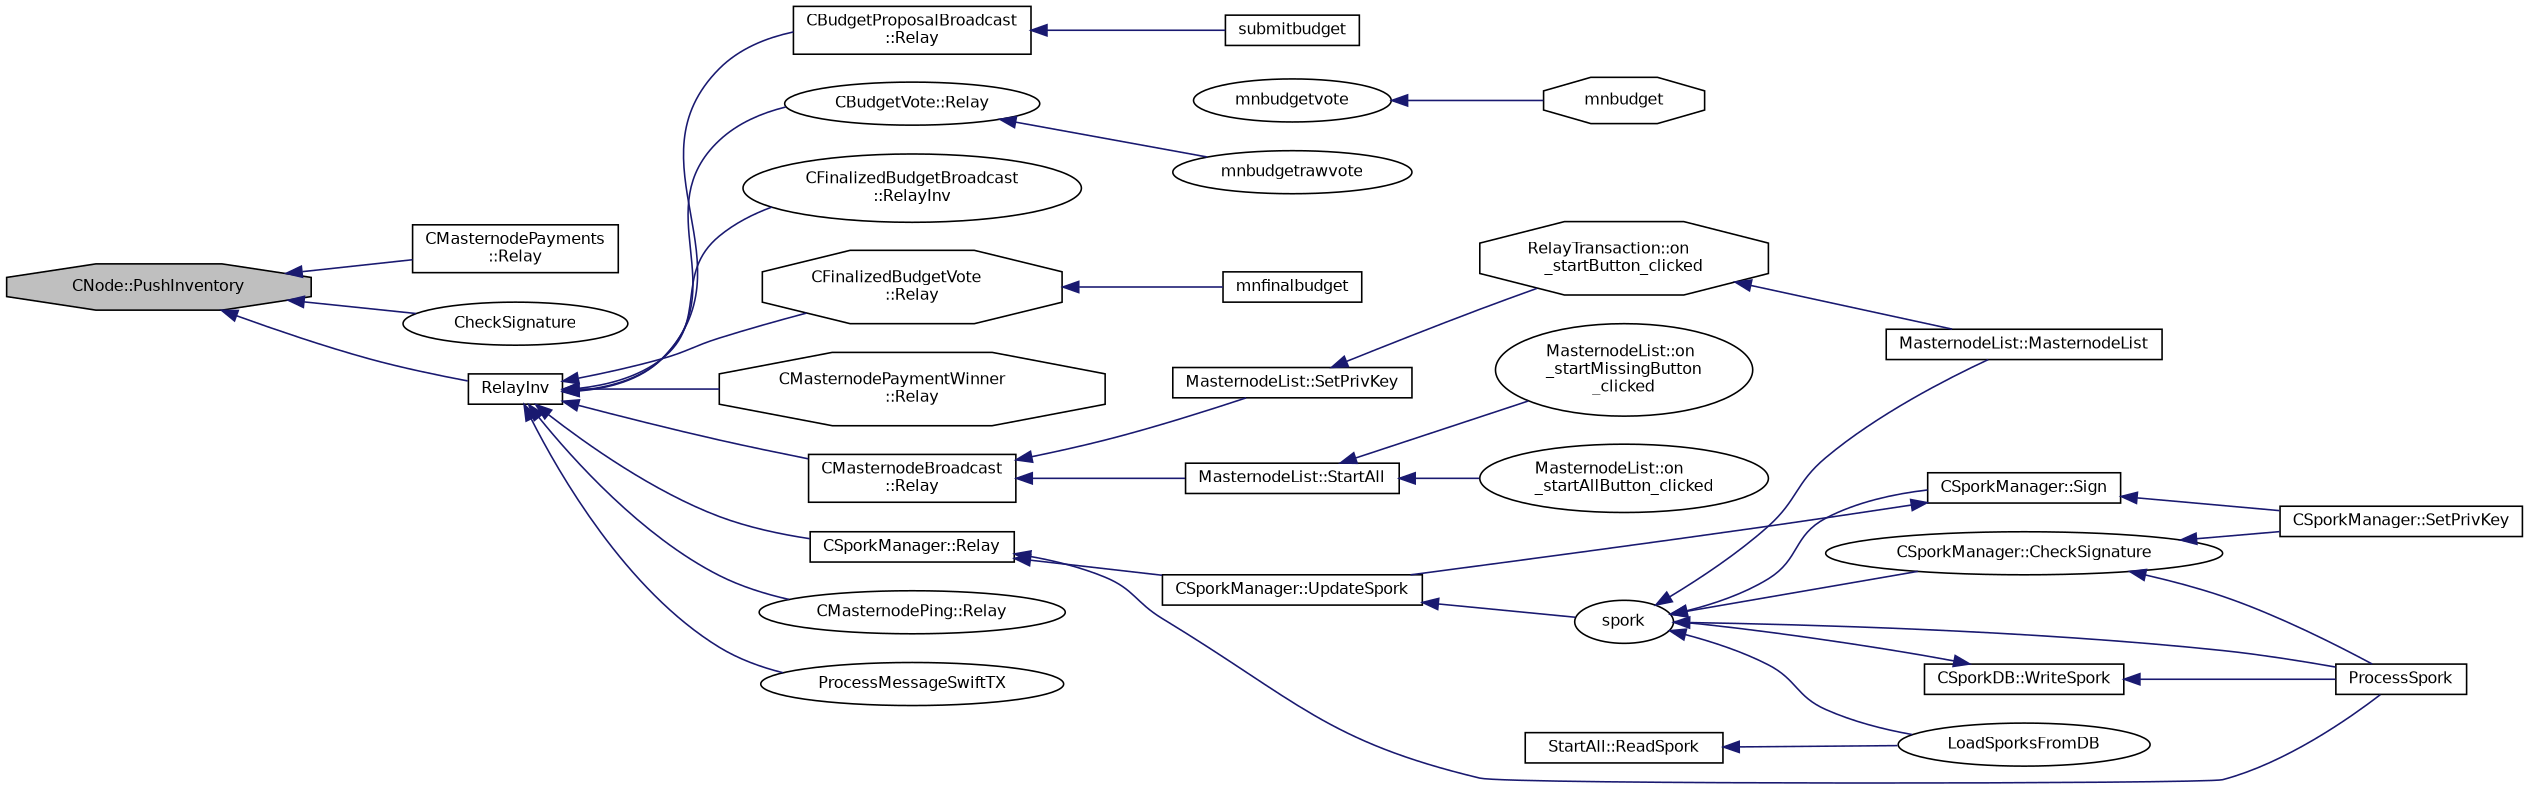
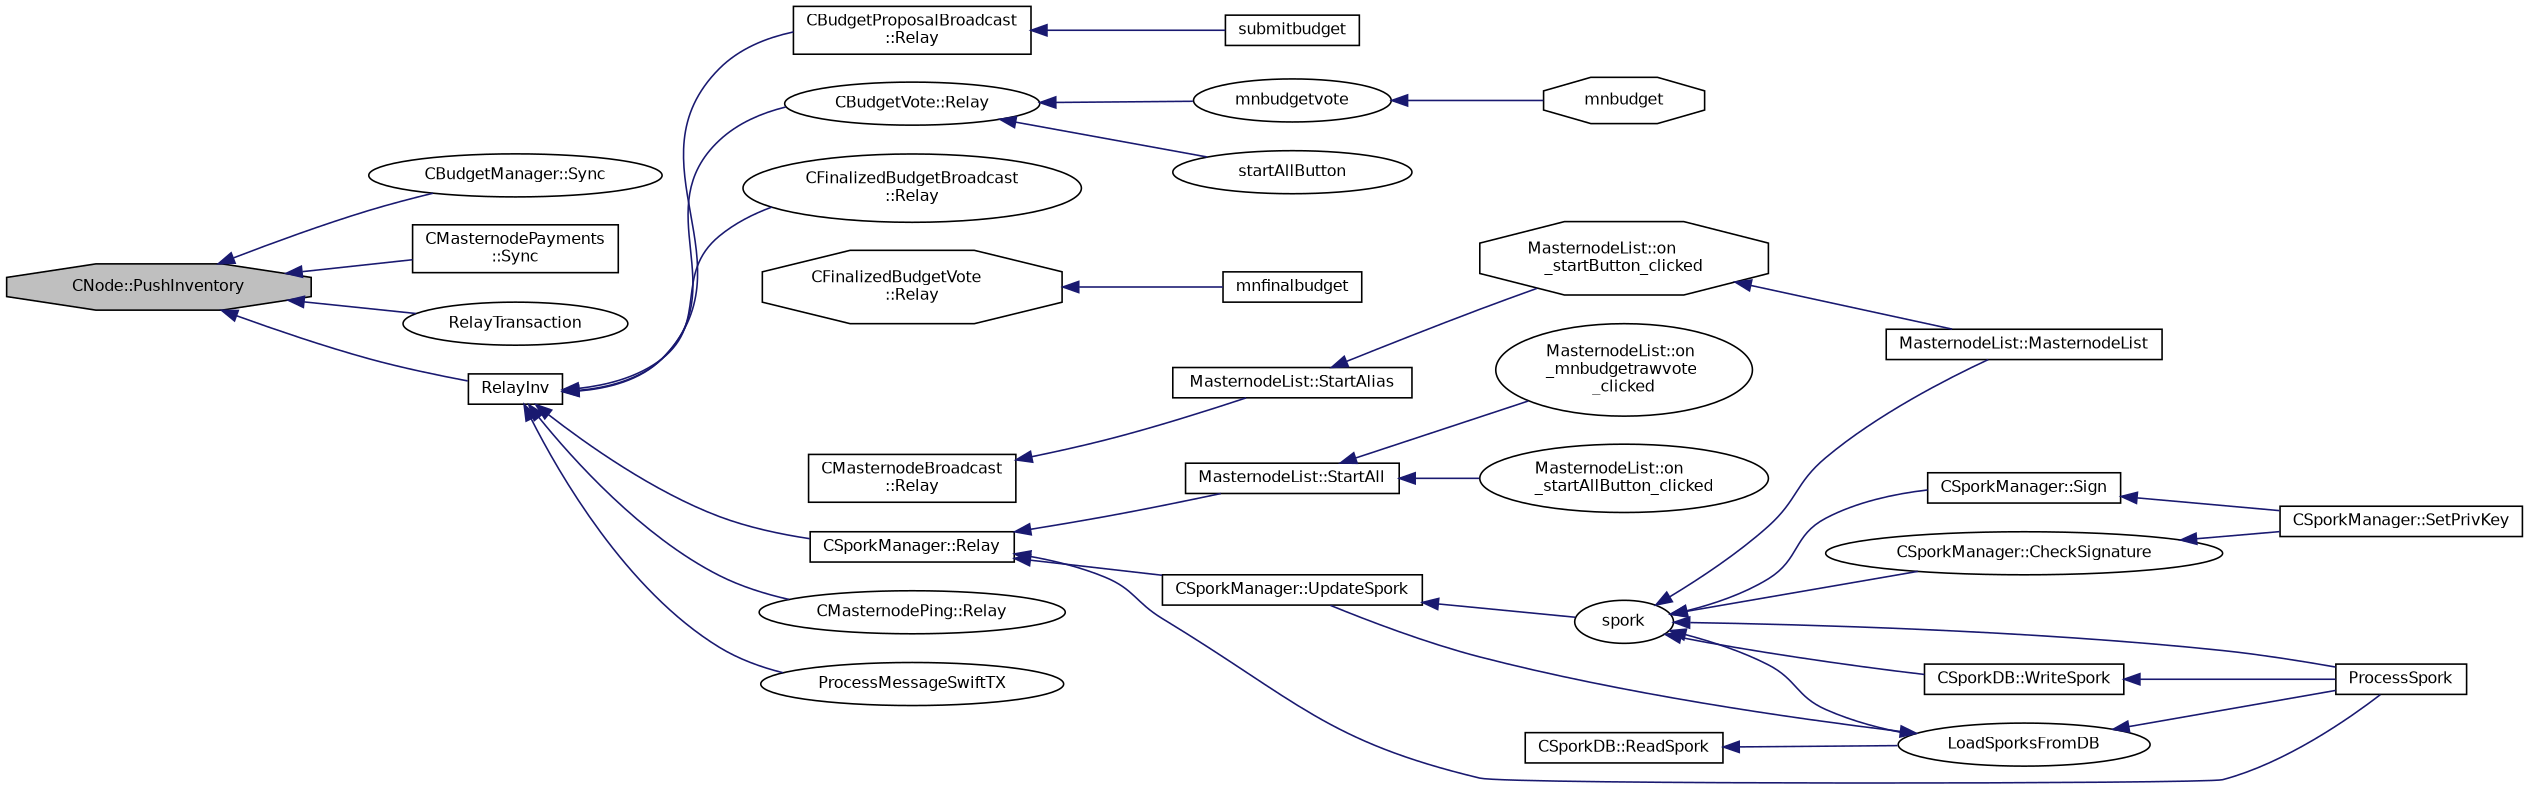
  digraph {
    rankdir=LR
    node [color=black fillcolor=white fontname=Helvetica fontsize=10 shape=box style=filled]
    edge [color=midnightblue dir=back fontname=Helvetica fontsize=10 labelfontname=Helvetica labelfontsize=10 style=solid]
    n1 [fillcolor=grey75 fontcolor=black height=0.2 label="CNode::PushInventory" shape=octagon width=0.4]
-   n3 [height=0.2 label="CMasternodePayments\l::Relay" width=0.4]
-   n4 [height=0.2 label=CheckSignature shape=ellipse width=0.4]
+   n2 [height=0.2 label="CBudgetManager::Sync" shape=ellipse width=0.4]
+   n3 [height=0.2 label="CMasternodePayments\l::Sync" width=0.4]
+   n4 [height=0.2 label=RelayTransaction shape=ellipse width=0.4]
    n5 [height=0.2 label=RelayInv width=0.4]
    n6 [height=0.2 label="CBudgetProposalBroadcast\l::Relay" width=0.4]
    n7 [height=0.2 label="CBudgetVote::Relay" shape=ellipse width=0.4]
-   n8 [height=0.2 label="CFinalizedBudgetBroadcast\l::RelayInv" shape=ellipse width=0.4]
+   n8 [height=0.2 label="CFinalizedBudgetBroadcast\l::Relay" shape=ellipse width=0.4]
    n9 [height=0.2 label="CFinalizedBudgetVote\l::Relay" shape=octagon width=0.4]
-   n10 [height=0.2 label="CMasternodePaymentWinner\l::Relay" shape=octagon width=0.4]
    n11 [height=0.2 label="CMasternodeBroadcast\l::Relay" width=0.4]
    n12 [height=0.2 label="CMasternodePing::Relay" shape=ellipse width=0.4]
    n13 [height=0.2 label="CSporkManager::Relay" width=0.4]
    n14 [height=0.2 label=ProcessMessageSwiftTX shape=ellipse width=0.4]
    n15 [height=0.2 label=submitbudget width=0.4]
    n16 [height=0.2 label=mnbudgetvote shape=ellipse width=0.4]
-   n17 [height=0.2 label=mnbudgetrawvote shape=ellipse width=0.4]
+   n17 [height=0.2 label=startAllButton shape=ellipse width=0.4]
    n18 [height=0.2 label=mnfinalbudget width=0.4]
-   n19 [height=0.2 label="MasternodeList::SetPrivKey" width=0.4]
+   n19 [height=0.2 label="MasternodeList::StartAlias" width=0.4]
    n20 [height=0.2 label="MasternodeList::StartAll" width=0.4]
    n21 [height=0.2 label=ProcessSpork width=0.4]
    n22 [height=0.2 label="CSporkManager::UpdateSpork" width=0.4]
    n23 [height=0.2 label=mnbudget shape=octagon width=0.4]
-   n24 [height=0.2 label="RelayTransaction::on\l_startButton_clicked" shape=octagon width=0.4]
+   n24 [height=0.2 label="MasternodeList::on\l_startButton_clicked" shape=octagon width=0.4]
    n25 [height=0.2 label="MasternodeList::on\l_startAllButton_clicked" shape=ellipse width=0.4]
-   n26 [height=0.2 label="MasternodeList::on\l_startMissingButton\l_clicked" shape=ellipse width=0.4]
+   n26 [height=0.2 label="MasternodeList::on\l_mnbudgetrawvote\l_clicked" shape=ellipse width=0.4]
    n27 [height=0.2 label="MasternodeList::MasternodeList" width=0.4]
    n28 [height=0.2 label=spork shape=ellipse width=0.4]
    n29 [height=0.2 label=LoadSporksFromDB shape=ellipse width=0.4]
    n30 [height=0.2 label="CSporkManager::CheckSignature" shape=ellipse width=0.4]
    n31 [height=0.2 label="CSporkManager::Sign" width=0.4]
    n32 [height=0.2 label="CSporkDB::WriteSpork" width=0.4]
    n33 [height=0.2 label="CSporkManager::SetPrivKey" width=0.4]
-   n34 [height=0.2 label="StartAll::ReadSpork" width=0.4]
+   n34 [height=0.2 label="CSporkDB::ReadSpork" width=0.4]
+   n1 -> n2
    n1 -> n3
    n1 -> n4
    n1 -> n5
    n5 -> n6
    n5 -> n7
    n5 -> n8
-   n5 -> n9
-   n5 -> n10
-   n5 -> n11
    n5 -> n12
    n5 -> n13
    n5 -> n14
    n6 -> n15
+   n7 -> n16
    n7 -> n17
    n9 -> n18
    n11 -> n19
-   n11 -> n20
+   n13 -> n20
    n13 -> n21
    n13 -> n22
    n16 -> n23
    n19 -> n24
    n20 -> n25
    n20 -> n26
    n22 -> n28
    n24 -> n27
    n28 -> n21
    n28 -> n27
    n28 -> n29
    n28 -> n30
    n28 -> n31
-   n32 -> n28
-   n30 -> n21
+   n28 -> n32
+   n29 -> n21
    n30 -> n33
-   n31 -> n22
+   n29 -> n22
    n31 -> n33
    n32 -> n21
    n34 -> n29
  }
